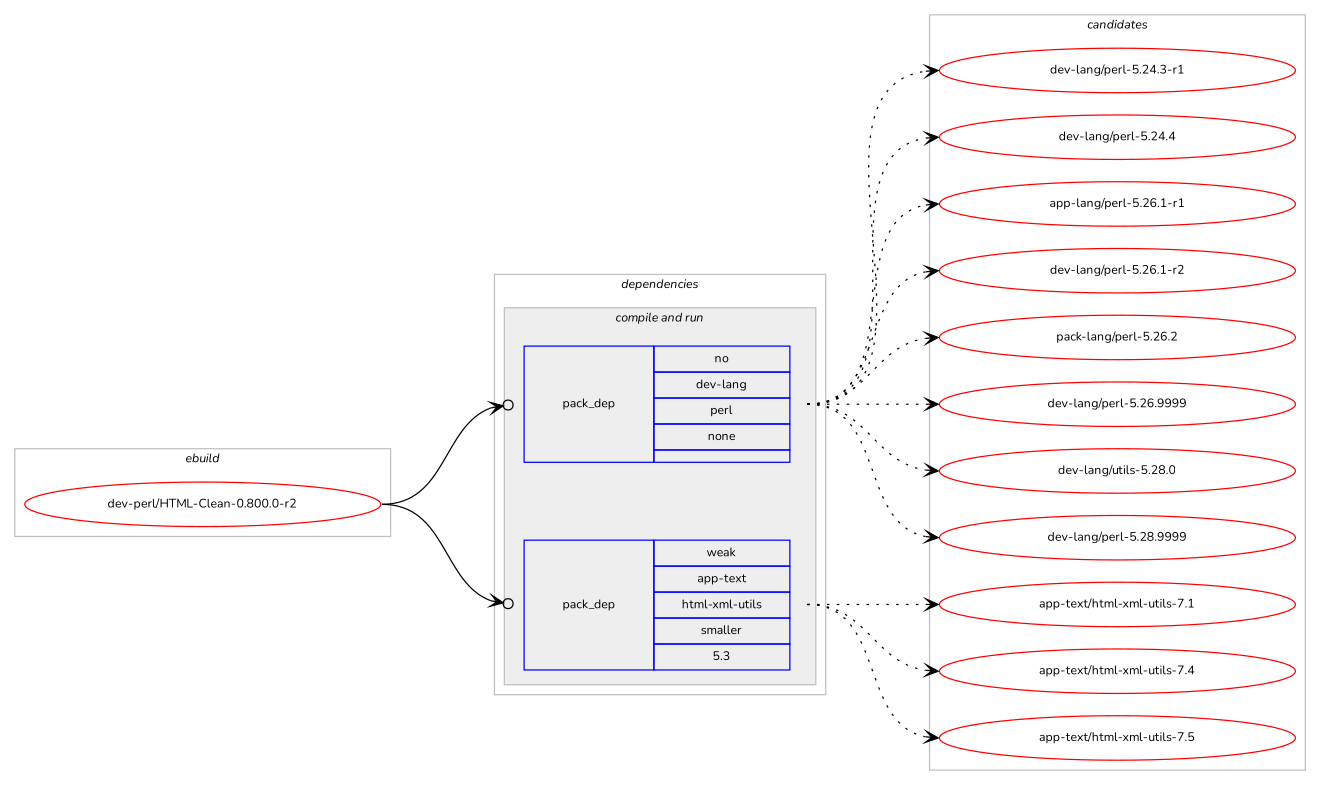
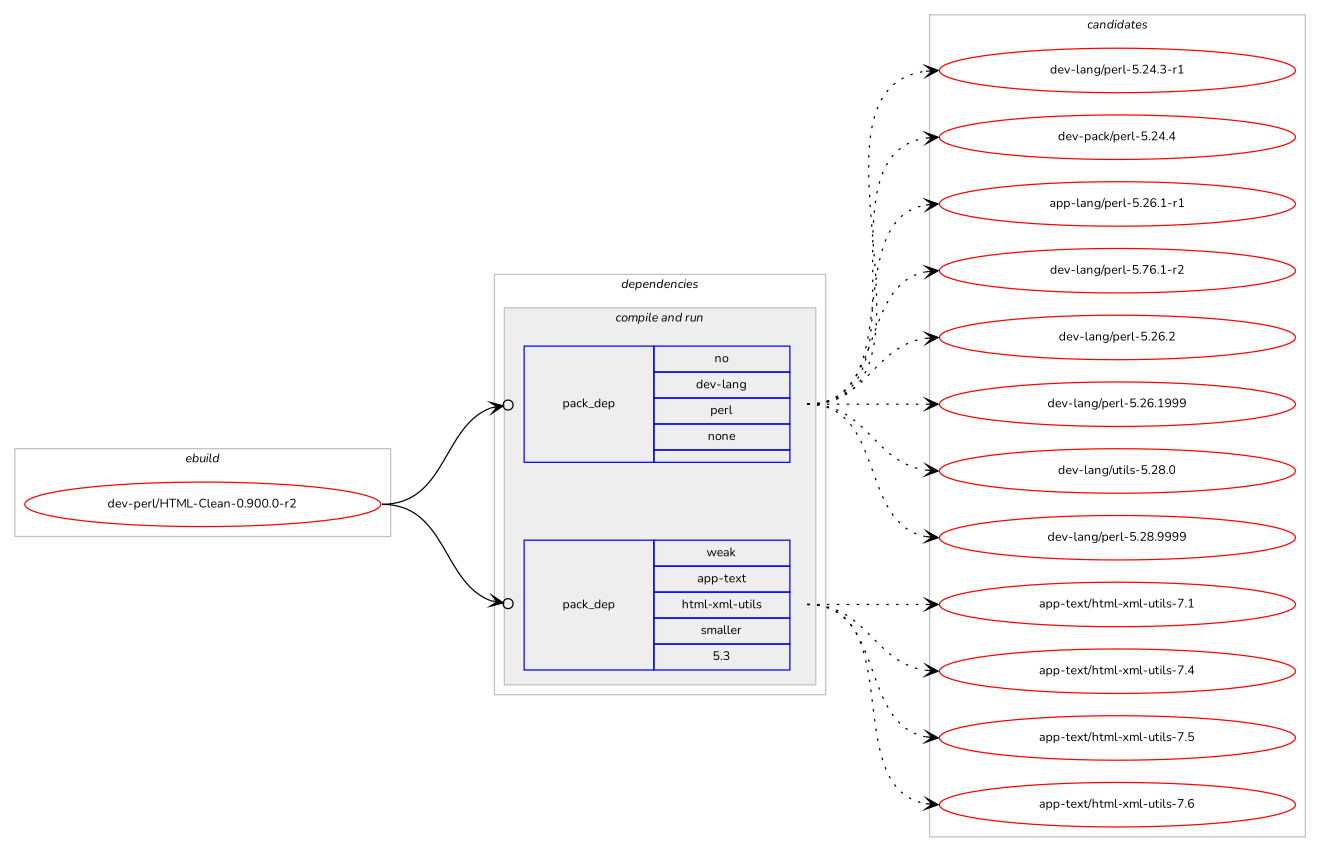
  digraph {
    compound=true
    concentrate=true
    fontname=Nunito
    fontsize=10
    newrank=true
    rankdir=LR
    ranksep=1.5
    node [color=red fontname=Nunito fontsize=10]
    edge [arrowhead=vee fontname=Nunito headport=w style=dotted tailport=e weight=100]
-   n1 [label="dev-perl/HTML-Clean-0.800.0-r2" width=4]
+   n1 [label="dev-perl/HTML-Clean-0.900.0-r2" width=4]
    n2 [color=blue label=<<TABLE BORDER="0" CELLBORDER="1" CELLSPACING="0" CELLPADDING="4" WIDTH="220"><TR><TD ROWSPAN="6" CELLPADDING="30">pack_dep</TD></TR><TR><TD WIDTH="110">no</TD></TR><TR><TD>dev-lang</TD></TR><TR><TD>perl</TD></TR><TR><TD>none</TD></TR><TR><TD></TD></TR></TABLE>> shape=none]
    n3 [color=blue label=<<TABLE BORDER="0" CELLBORDER="1" CELLSPACING="0" CELLPADDING="4" WIDTH="220"><TR><TD ROWSPAN="6" CELLPADDING="30">pack_dep</TD></TR><TR><TD WIDTH="110">weak</TD></TR><TR><TD>app-text</TD></TR><TR><TD>html-xml-utils</TD></TR><TR><TD>smaller</TD></TR><TR><TD>5.3</TD></TR></TABLE>> shape=none]
    n4 [label="dev-lang/perl-5.24.3-r1" width=4]
-   n5 [label="dev-lang/perl-5.24.4" width=4]
+   n5 [label="dev-pack/perl-5.24.4" width=4]
    n6 [label="app-lang/perl-5.26.1-r1" width=4]
-   n7 [label="dev-lang/perl-5.26.1-r2" width=4]
-   n8 [label="pack-lang/perl-5.26.2" width=4]
-   n9 [label="dev-lang/perl-5.26.9999" width=4]
+   n7 [label="dev-lang/perl-5.76.1-r2" width=4]
+   n8 [label="dev-lang/perl-5.26.2" width=4]
+   n9 [label="dev-lang/perl-5.26.1999" width=4]
    n10 [label="dev-lang/utils-5.28.0" width=4]
    n11 [label="dev-lang/perl-5.28.9999" width=4]
    n12 [label="app-text/html-xml-utils-7.1" width=4]
    n13 [label="app-text/html-xml-utils-7.4" width=4]
    n14 [label="app-text/html-xml-utils-7.5" width=4]
+   n15 [label="app-text/html-xml-utils-7.6" width=4]
    subgraph cluster_1 {
      color=gray
      label=<<i>ebuild</i>>
      rank=same
      n1
    }
    subgraph cluster_2 {
      color=gray
      label=<<i>dependencies</i>>
      subgraph cluster_3 {
        color=gray
        fillcolor="#eeeeee"
        label=<<i>compile</i>>
        style=filled
      }
      subgraph cluster_4 {
        color=gray
        fillcolor="#eeeeee"
        label=<<i>compile and run</i>>
        style=filled
        subgraph sub_5 {
          color=gray
          fillcolor="#eeeeee"
          label=<<i>compile and run</i>>
          style=filled
          n2
        }
        subgraph sub_6 {
          color=gray
          fillcolor="#eeeeee"
          label=<<i>compile and run</i>>
          style=filled
          n3
        }
      }
      subgraph cluster_7 {
        color=gray
        fillcolor="#eeeeee"
        label=<<i>run</i>>
        style=filled
      }
    }
    subgraph cluster_8 {
      color=gray
      label=<<i>candidates</i>>
      rank=same
      subgraph sub_9 {
        color=black
        label=<<i>candidates</i>>
        nodesep=1
        rank=same
        n4
        n5
        n6
        n7
        n8
        n9
        n10
        n11
      }
      subgraph sub_10 {
        color=black
        label=<<i>candidates</i>>
        nodesep=1
        rank=same
        n12
        n13
        n14
+       n15
      }
    }
    n1 -> n2 [arrowhead=odotvee style=solid weight=20]
    n1 -> n3 [arrowhead=odotvee style=solid weight=20]
    n2 -> n4
    n2 -> n5
    n2 -> n6
    n2 -> n7
    n2 -> n8
    n2 -> n9
    n2 -> n10
    n2 -> n11
    n3 -> n12
    n3 -> n13
    n3 -> n14
+   n3 -> n15
  }
